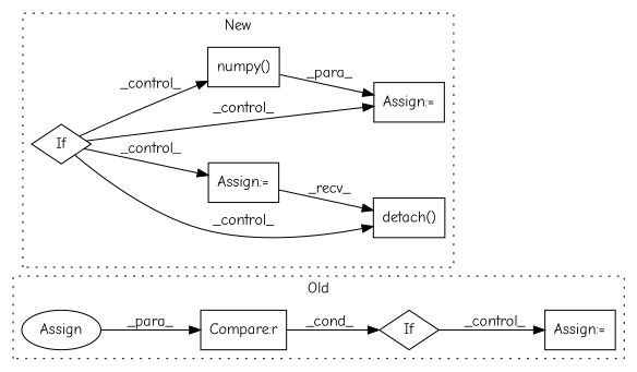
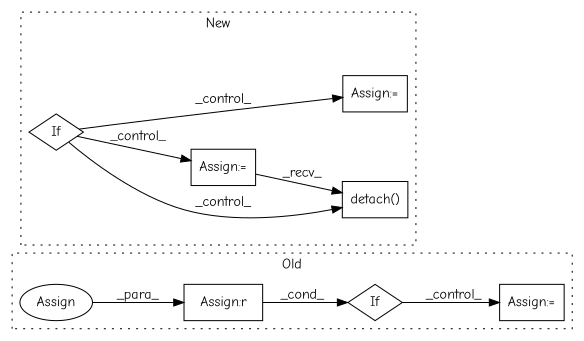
  digraph {
    fontname="Comic Neue"
    rankdir=LR
    node [a=68 fontname="Comic Neue" l=3 s=3740 shape=box]
    edge [fontname="Comic Neue"]
    n1 [a=96 label=If s=4353 shape=diamond]
    n2 [label="Assign:=" s=4535]
-   n3 [a=40 l=17 label="Compare:r" s=4356]
+   n3 [a=40 l=17 label="Assign:r" s=4356]
    n4 [a=76 label=Assign s=4370 shape=ellipse]
    n5 [a=75 l=14 label="detach()"]
    n6 [label="Assign:=" s=3737]
-   n7 [a=75 l=28 label="numpy()"]
    n8 [a=96 label=If s=3541 shape=diamond]
    n9 [label="Assign:=" s=3628]
    subgraph cluster_1 {
      label=Old
      style=dotted
      n1
      n2
      n3
      n4
    }
    subgraph cluster_2 {
      label=New
      style=dotted
      n5
      n6
-     n7
      n8
      n9
    }
    n1 -> n2 [label=_control_]
    n3 -> n1 [label=_cond_]
    n4 -> n3 [label=_para_]
-   n7 -> n6 [label=_para_]
    n8 -> n5 [label=_control_]
    n8 -> n6 [label=_control_]
-   n8 -> n7 [label=_control_]
    n8 -> n9 [label=_control_]
    n9 -> n5 [label=_recv_]
  }
